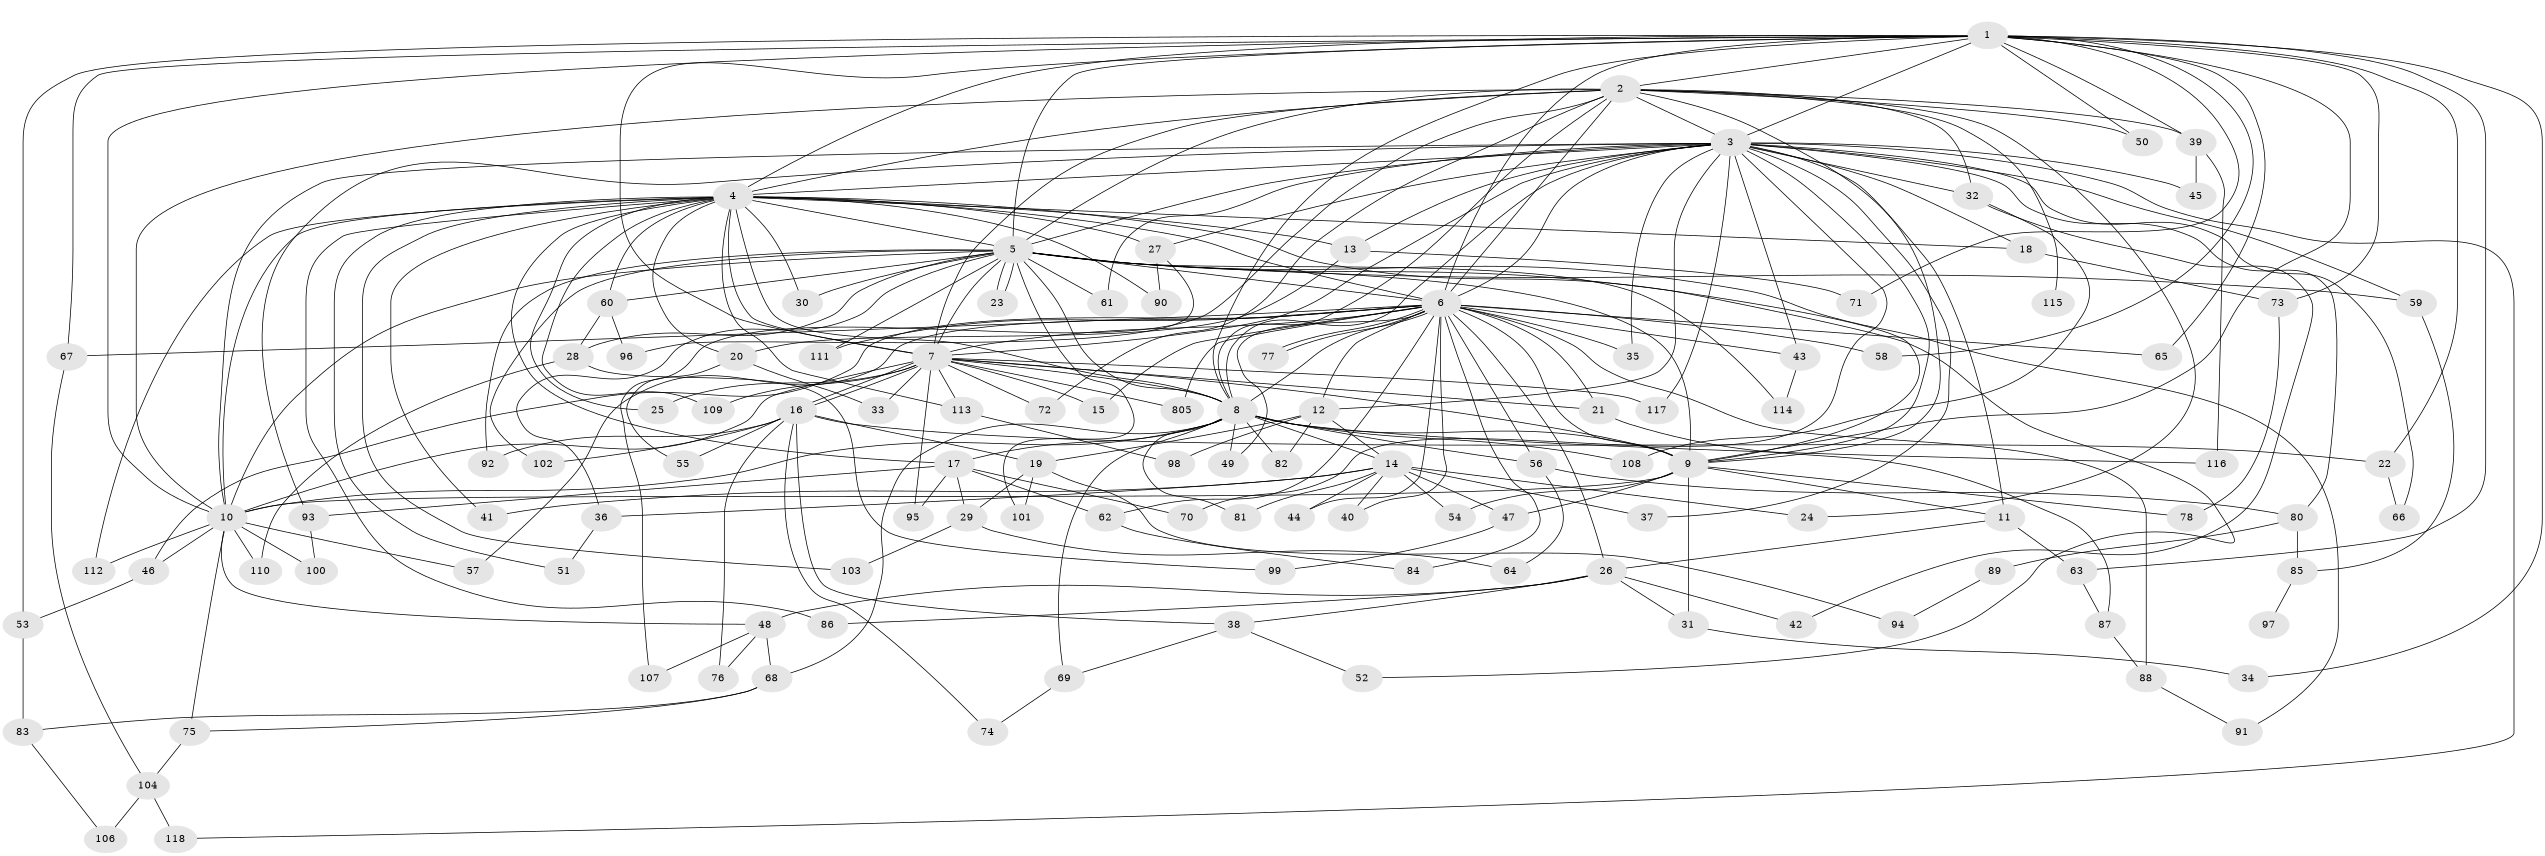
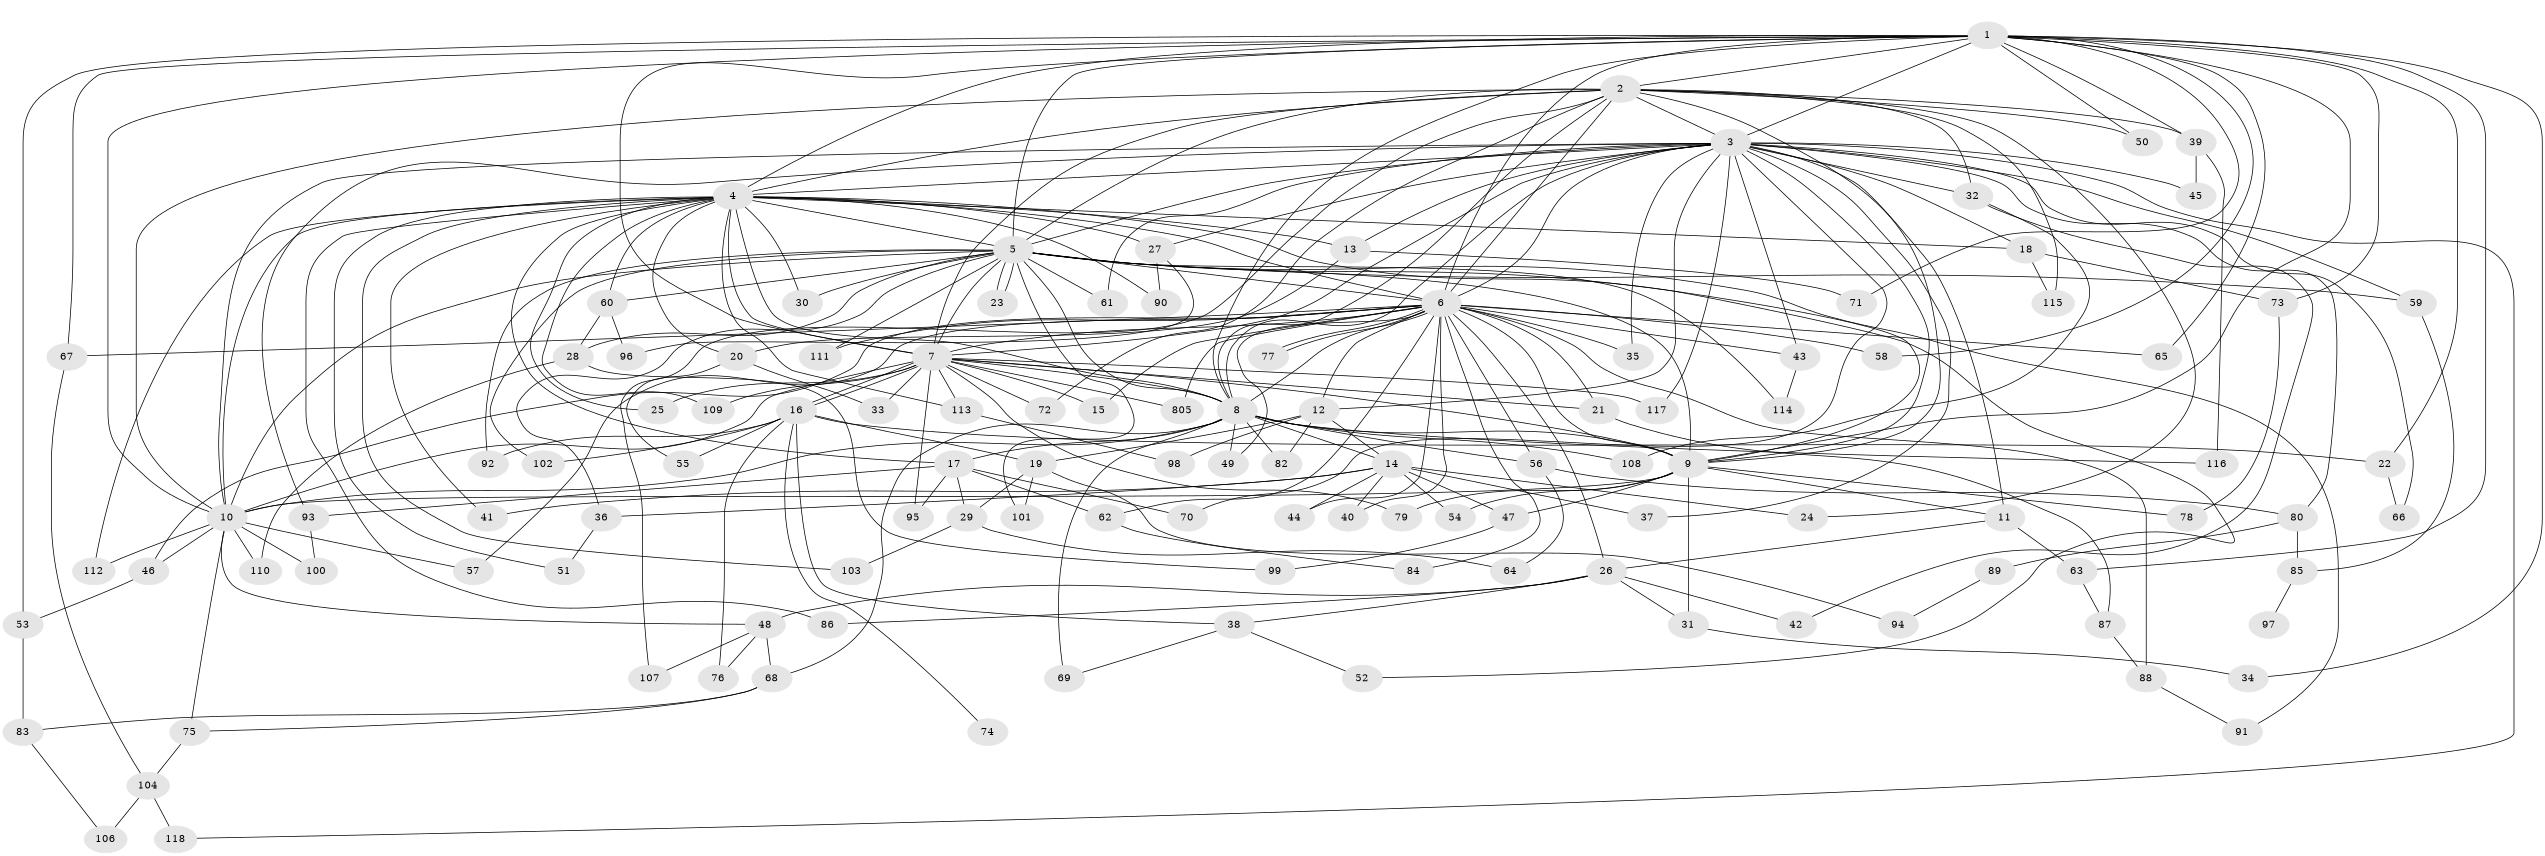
  graph {
    node [color=gray90 style=filled]
    1
    2
    3
    4
    5
    6
    7
    8
    9
    10
    22
    34
    39
    50
    53
    58
    63
    65
    67
    71
    73
    24
    32
    72
    107
    115
    11
    12
    13
    18
    27
    35
    37
    43
    45
    59
    61
    66
    70
    80
    93
    117
    118
    17
    20
    25
    30
    41
    51
    60
    86
    90
    103
    109
    112
    113
    28
    23
    36
    52
    91
    92
    101
    102
    111
    114
    15
    21
    26
    40
    44
    46
    49
    56
    57
    62
    77
    84
    88
    n80 [label=805]
    16
    33
+   79
    95
    14
    68
    69
-   81
    82
    108
    116
    31
    47
    54
    78
    48
    75
    100
    110
    83
    87
    104
    42
    19
    98
    96
    85
    89
    29
    55
    99
    38
    64
    74
    76
    94
    97
    106
    1 -- 2
    1 -- 3
    1 -- 4
    1 -- 5
    1 -- 6
    1 -- 7
    1 -- 8
    1 -- 9
    1 -- 10
    1 -- 22
    1 -- 34
    1 -- 39
    1 -- 50
    1 -- 53
    1 -- 58
    1 -- 63
    1 -- 65
    1 -- 67
    1 -- 71
    1 -- 73
    2 -- 3
    2 -- 4
    2 -- 5
    2 -- 6
    2 -- 7
    2 -- 8
    2 -- 9
    2 -- 10
    2 -- 39
    2 -- 50
    2 -- 24
    2 -- 32
    2 -- 72
    2 -- 107
    2 -- 115
    3 -- 4
    3 -- 5
    3 -- 6
    3 -- 7
    3 -- 8
    3 -- 9
    3 -- 10
    3 -- 32
    3 -- 11
    3 -- 12
    3 -- 13
    3 -- 18
    3 -- 27
    3 -- 35
    3 -- 37
    3 -- 43
    3 -- 45
    3 -- 59
    3 -- 61
    3 -- 66
    3 -- 70
    3 -- 80
    3 -- 93
    3 -- 117
    3 -- 118
    4 -- 5
    4 -- 6
    4 -- 7
    4 -- 8
    4 -- 9
    4 -- 10
    4 -- 13
    4 -- 18
    4 -- 27
    4 -- 17
    4 -- 20
    4 -- 25
    4 -- 30
    4 -- 41
    4 -- 51
    4 -- 60
    4 -- 86
    4 -- 90
    4 -- 103
    4 -- 109
    4 -- 112
    4 -- 113
    5 -- 6
    5 -- 7
    5 -- 8
    5 -- 9
    5 -- 10
    5 -- 59
    5 -- 61
    5 -- 30
    5 -- 60
    5 -- 28
    5 -- 23
    5 -- 23
    5 -- 36
    5 -- 52
    5 -- 91
    5 -- 92
    5 -- 101
    5 -- 102
    5 -- 111
    5 -- 114
    6 -- 7
    6 -- 8
    6 -- 9
    6 -- 58
    6 -- 65
    6 -- 67
    6 -- 12
    6 -- 35
    6 -- 43
    6 -- 111
    6 -- 15
    6 -- 21
    6 -- 26
    6 -- 40
    6 -- 44
    6 -- 46
    6 -- 49
    6 -- 56
    6 -- 57
    6 -- 62
    6 -- 77
    6 -- 77
    6 -- 84
    6 -- 88
    6 -- n80
    7 -- 8
    7 -- 9
    7 -- 10
    7 -- 72
    7 -- 117
    7 -- 25
    7 -- 109
    7 -- 113
    7 -- 15
    7 -- 21
    7 -- n80
    7 -- 16
    7 -- 16
    7 -- 33
+   7 -- 79
    7 -- 95
    8 -- 9
    8 -- 10
    8 -- 17
    8 -- 49
    8 -- 56
    8 -- 14
    8 -- 68
    8 -- 69
-   8 -- 81
    8 -- 82
    8 -- 108
    8 -- 116
    9 -- 10
    9 -- 11
+   9 -- 79
    9 -- 31
    9 -- 47
    9 -- 54
    9 -- 78
    10 -- 112
    10 -- 46
    10 -- 57
    10 -- 48
    10 -- 75
    10 -- 100
    10 -- 110
    22 -- 66
    39 -- 45
    39 -- 116
    53 -- 83
    63 -- 87
    67 -- 104
    73 -- 78
    32 -- 108
    32 -- 42
    11 -- 63
    11 -- 26
    12 -- 14
    12 -- 82
    12 -- 19
    12 -- 98
    13 -- 71
    13 -- 20
    18 -- 73
+   18 -- 115
    27 -- 90
    27 -- 96
    43 -- 114
    59 -- 85
    80 -- 85
    80 -- 89
    93 -- 100
    17 -- 70
    17 -- 93
    17 -- 62
    17 -- 95
    17 -- 29
    20 -- 33
    20 -- 55
    60 -- 28
    60 -- 96
    113 -- 98
    28 -- 110
    28 -- 99
    36 -- 51
    21 -- 87
    26 -- 86
    26 -- 31
    26 -- 48
    26 -- 42
    26 -- 38
    46 -- 53
    56 -- 80
    56 -- 64
    62 -- 84
    88 -- 91
    16 -- 22
    16 -- 92
    16 -- 102
    16 -- 19
    16 -- 55
    16 -- 38
    16 -- 74
    16 -- 76
    14 -- 24
    14 -- 37
    14 -- 41
    14 -- 36
    14 -- 40
    14 -- 44
-   14 -- 81
    14 -- 47
    14 -- 54
    68 -- 75
    68 -- 83
-   69 -- 74
    31 -- 34
    47 -- 99
    48 -- 107
    48 -- 68
    48 -- 76
    75 -- 104
    83 -- 106
    87 -- 88
    104 -- 118
    104 -- 106
    19 -- 101
    19 -- 29
    19 -- 94
    85 -- 97
    89 -- 94
    29 -- 103
    29 -- 64
    38 -- 52
    38 -- 69
  }
